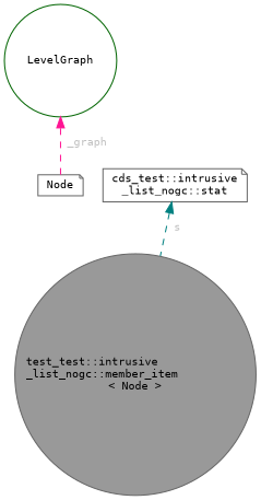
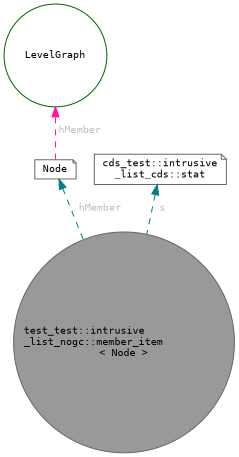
  digraph {
    fontname="DejaVu Sans Mono"
    node [color=gray40 fillcolor=white fontname="DejaVu Sans Mono" fontsize=10 shape=circle style=filled]
    edge [color=teal dir=back fontcolor=grey fontname="DejaVu Sans Mono" fontsize=10 labelfontname=Helvetica labelfontsize=10 style=dashed]
    n1 [fillcolor=grey60 fontcolor=black height=0.2 label="test_test::intrusive\l_list_nogc::member_item\l\< Node \>" width=0.4]
    n2 [height=0.2 label="Node" shape=note width=0.4]
    n3 [color=darkgreen height=0.2 label=LevelGraph width=0.4]
-   n4 [height=0.2 label="cds_test::intrusive\l_list_nogc::stat" shape=note width=0.4]
-   n3 -> n2 [color=deeppink label=" _graph"]
+   n4 [height=0.2 label="cds_test::intrusive\l_list_cds::stat" shape=note width=0.4]
+   n2 -> n1 [label=" hMember"]
+   n3 -> n2 [color=deeppink label=" hMember"]
    n4 -> n1 [label=" s"]
  }
